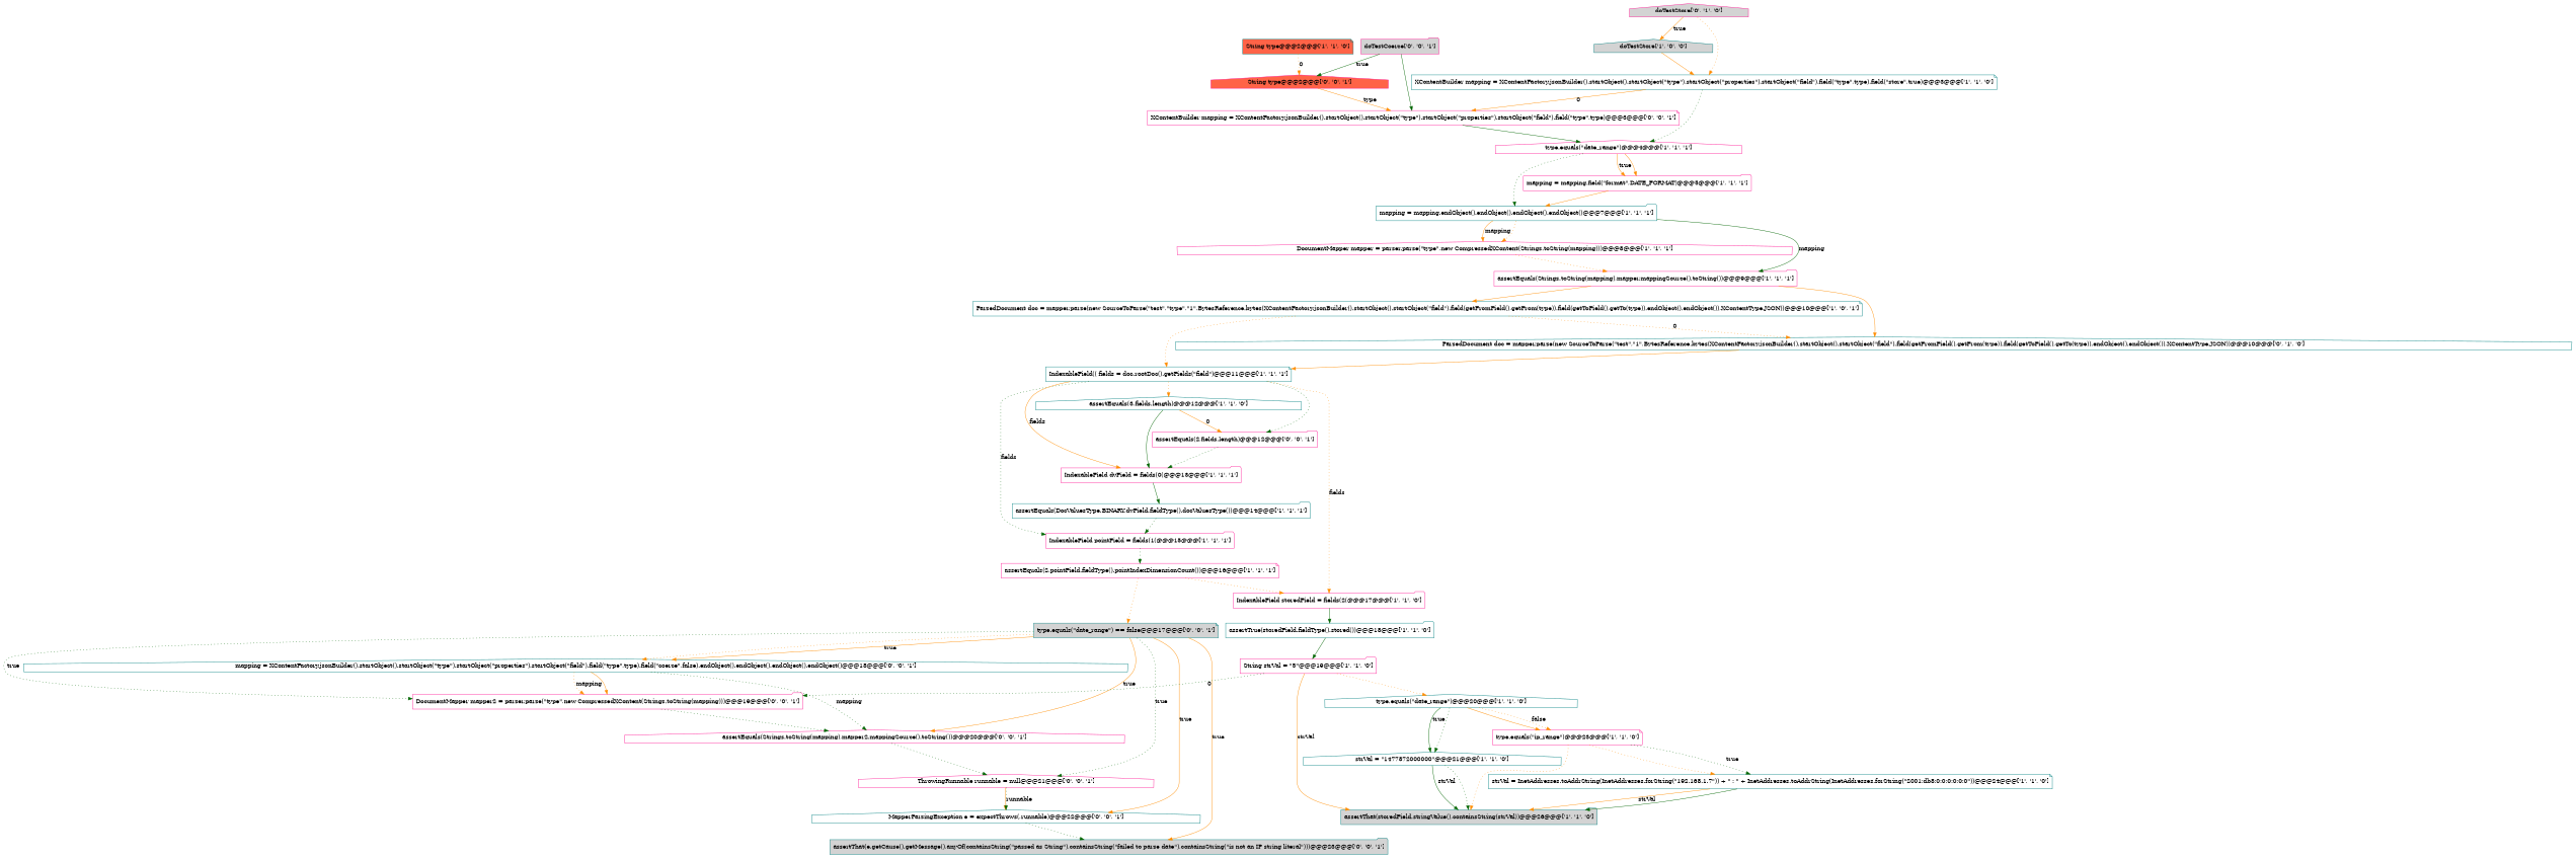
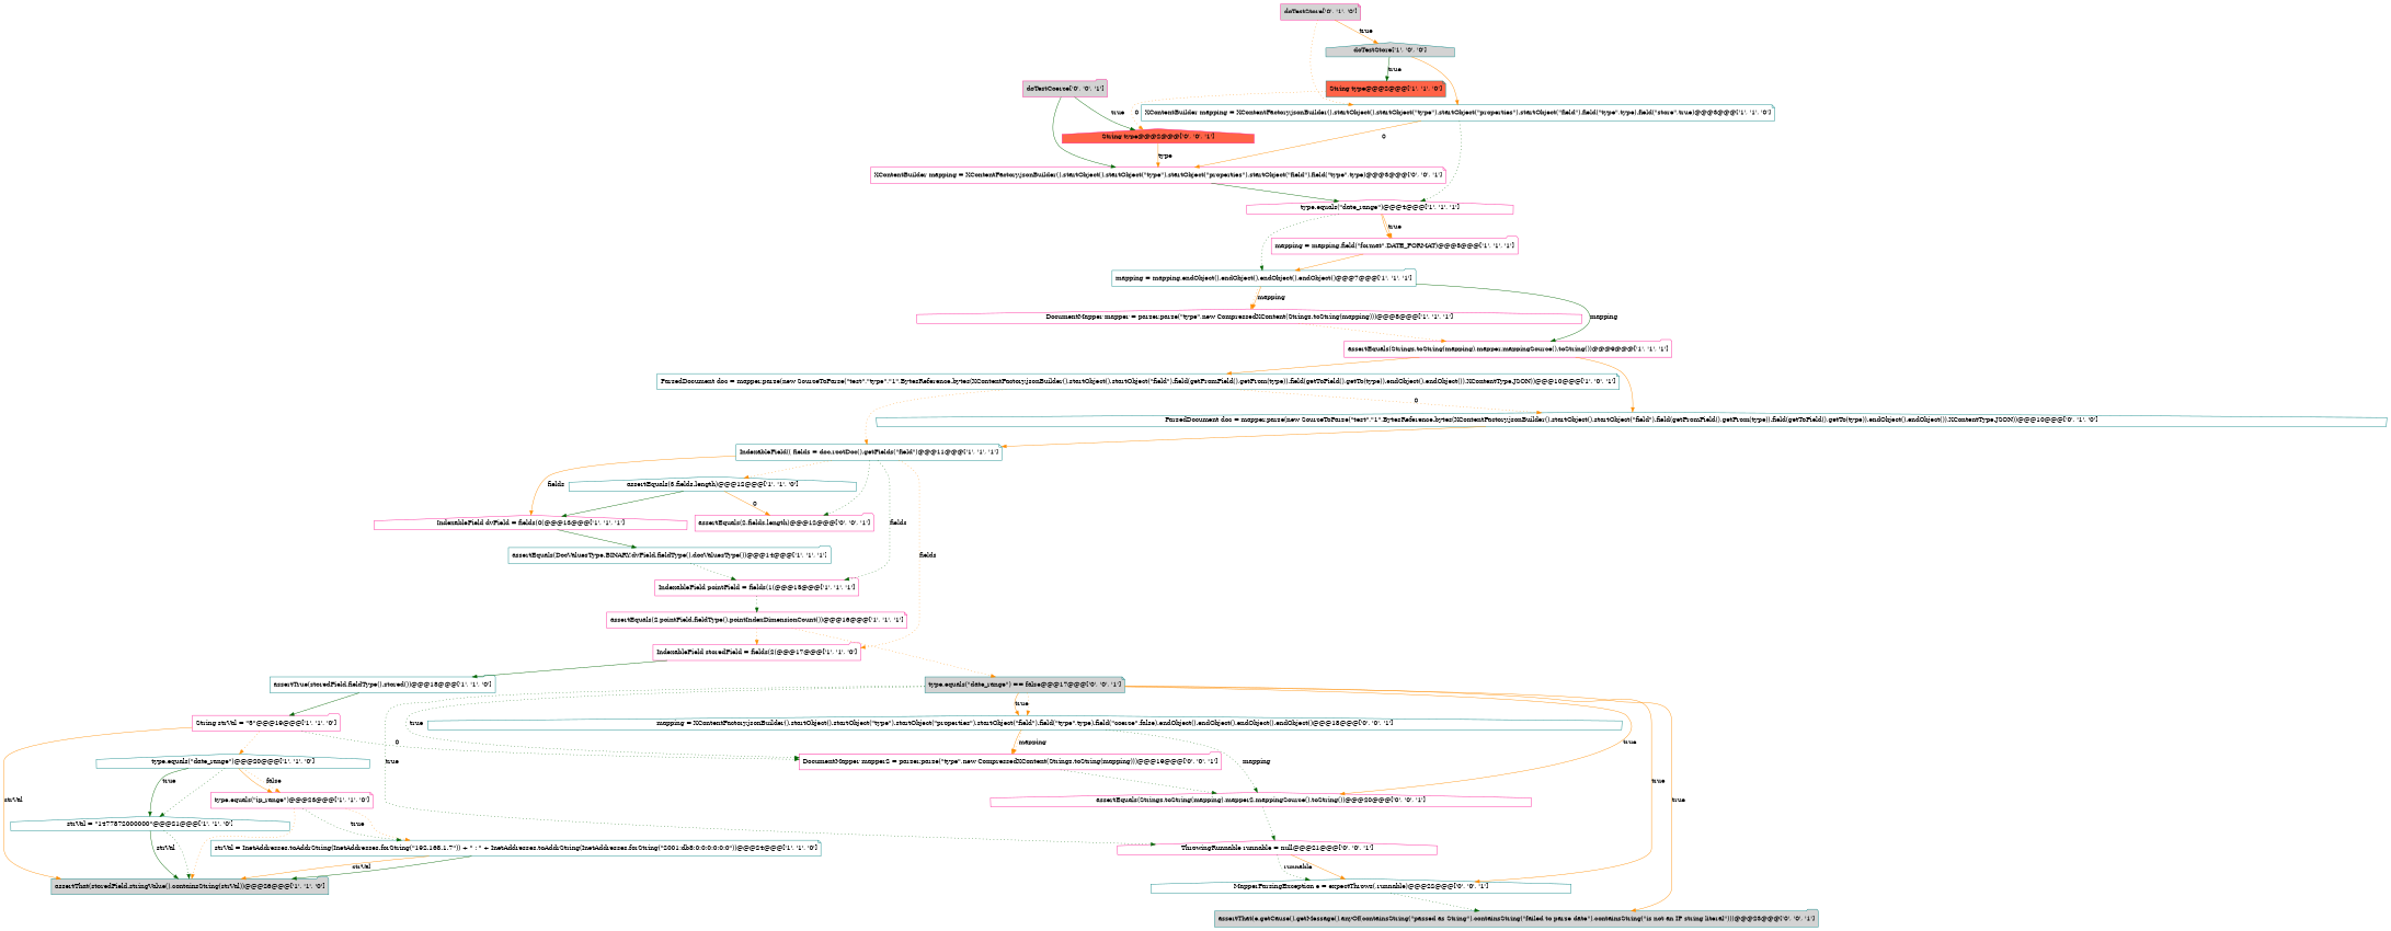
  digraph {
    node [color=deeppink fillcolor=white shape=house style=filled]
    edge [color=darkorange style=dotted]
    n1 [label="IndexableField pointField = fields(1(@@@15@@@['1', '1', '1']" shape=folder]
    n2 [label="assertEquals(2,pointField.fieldType().pointIndexDimensionCount())@@@16@@@['1', '1', '1']" shape=note]
    n3 [label="IndexableField storedField = fields(2(@@@17@@@['1', '1', '0']" shape=folder]
    n4 [color=teal fillcolor=lightgray label="type.equals(\"date_range\") == false@@@17@@@['0', '0', '1']" shape=note]
-   n5 [fillcolor=lightgray label="doTestStore['0', '1', '0']"]
+   n5 [fillcolor=lightgray label="doTestStore['0', '1', '0']" shape=note]
    n6 [color=teal label="XContentBuilder mapping = XContentFactory.jsonBuilder().startObject().startObject(\"type\").startObject(\"properties\").startObject(\"field\").field(\"type\",type).field(\"store\",true)@@@3@@@['1', '1', '0']" shape=note]
    n7 [color=teal fillcolor=lightgray label="doTestStore['1', '0', '0']"]
    n8 [label="XContentBuilder mapping = XContentFactory.jsonBuilder().startObject().startObject(\"type\").startObject(\"properties\").startObject(\"field\").field(\"type\",type)@@@3@@@['0', '0', '1']" shape=note]
    n9 [label="type.equals(\"date_range\")@@@4@@@['1', '1', '1']"]
    n10 [color=teal fillcolor=tomato label="String type@@@2@@@['1', '1', '0']" shape=note]
    n11 [fillcolor=tomato label="String type@@@2@@@['0', '0', '1']"]
    n12 [fillcolor=lightgray label="doTestCoerce['0', '0', '1']" shape=folder]
    n13 [label="ThrowingRunnable runnable = null@@@21@@@['0', '0', '1']"]
    n14 [color=teal label="MapperParsingException e = expectThrows(,runnable)@@@22@@@['0', '0', '1']"]
    n15 [color=teal fillcolor=lightgray label="assertThat(e.getCause().getMessage(),anyOf(containsString(\"passed as String\"),containsString(\"failed to parse date\"),containsString(\"is not an IP string literal\")))@@@23@@@['0', '0', '1']" shape=folder]
    n16 [color=teal label="ParsedDocument doc = mapper.parse(new SourceToParse(\"test\",\"type\",\"1\",BytesReference.bytes(XContentFactory.jsonBuilder().startObject().startObject(\"field\").field(getFromField(),getFrom(type)).field(getToField(),getTo(type)).endObject().endObject()),XContentType.JSON))@@@10@@@['1', '0', '1']" shape=note]
    n17 [color=teal label="ParsedDocument doc = mapper.parse(new SourceToParse(\"test\",\"1\",BytesReference.bytes(XContentFactory.jsonBuilder().startObject().startObject(\"field\").field(getFromField(),getFrom(type)).field(getToField(),getTo(type)).endObject().endObject()),XContentType.JSON))@@@10@@@['0', '1', '0']"]
    n18 [color=teal label="IndexableField(( fields = doc.rootDoc().getFields(\"field\")@@@11@@@['1', '1', '1']" shape=note]
-   n19 [label="IndexableField dvField = fields(0(@@@13@@@['1', '1', '1']" shape=folder]
+   n19 [label="IndexableField dvField = fields(0(@@@13@@@['1', '1', '1']"]
    n20 [color=teal label="assertEquals(3,fields.length)@@@12@@@['1', '1', '0']"]
    n21 [label="assertEquals(2,fields.length)@@@12@@@['0', '0', '1']" shape=folder]
    n22 [color=teal label="assertEquals(DocValuesType.BINARY,dvField.fieldType().docValuesType())@@@14@@@['1', '1', '1']" shape=folder]
    n23 [label="DocumentMapper mapper = parser.parse(\"type\",new CompressedXContent(Strings.toString(mapping)))@@@8@@@['1', '1', '1']"]
    n24 [label="assertEquals(Strings.toString(mapping),mapper.mappingSource().toString())@@@9@@@['1', '1', '1']" shape=folder]
    n25 [color=teal label="mapping = mapping.endObject().endObject().endObject().endObject()@@@7@@@['1', '1', '1']" shape=folder]
    n26 [label="mapping = mapping.field(\"format\",DATE_FORMAT)@@@5@@@['1', '1', '1']" shape=folder]
    n27 [label="assertEquals(Strings.toString(mapping),mapper2.mappingSource().toString())@@@20@@@['0', '0', '1']"]
    n28 [color=teal label="assertTrue(storedField.fieldType().stored())@@@18@@@['1', '1', '0']" shape=folder]
    n29 [label="String strVal = \"5\"@@@19@@@['1', '1', '0']" shape=folder]
    n30 [color=teal fillcolor=lightgray label="assertThat(storedField.stringValue(),containsString(strVal))@@@26@@@['1', '1', '0']" shape=folder]
    n31 [label="DocumentMapper mapper2 = parser.parse(\"type\",new CompressedXContent(Strings.toString(mapping)))@@@19@@@['0', '0', '1']" shape=folder]
    n32 [color=teal label="type.equals(\"date_range\")@@@20@@@['1', '1', '0']"]
    n33 [label="type.equals(\"ip_range\")@@@23@@@['1', '1', '0']" shape=note]
    n34 [color=teal label="strVal = \"1477872000000\"@@@21@@@['1', '1', '0']"]
    n35 [color=teal label="strVal = InetAddresses.toAddrString(InetAddresses.forString(\"192.168.1.7\")) + \" : \" + InetAddresses.toAddrString(InetAddresses.forString(\"2001:db8:0:0:0:0:0:0\"))@@@24@@@['1', '1', '0']" shape=note]
    n36 [color=teal label="mapping = XContentFactory.jsonBuilder().startObject().startObject(\"type\").startObject(\"properties\").startObject(\"field\").field(\"type\",type).field(\"coerce\",false).endObject().endObject().endObject().endObject()@@@18@@@['0', '0', '1']"]
    n1 -> n2 [color=darkgreen]
    n2 -> n3
    n2 -> n4
    n3 -> n28 [color=darkgreen style=solid]
    n4 -> n13 [color=darkgreen label=true]
    n4 -> n14 [label=true style=solid]
    n4 -> n15 [label=true style=solid]
    n4 -> n27 [label=true style=solid]
    n4 -> n31 [color=darkgreen label=true]
    n4 -> n36 [label=true style=solid]
    n4 -> n36
    n5 -> n6
    n5 -> n7 [label=true style=solid]
    n6 -> n8 [label=0 style=solid]
    n6 -> n9 [color=darkgreen]
    n7 -> n6 [style=solid]
+   n7 -> n10 [color=darkgreen label=true style=solid]
    n8 -> n9 [color=darkgreen style=solid]
    n9 -> n25 [color=darkgreen]
    n9 -> n26 [label=true style=solid]
    n9 -> n26 [style=solid]
    n10 -> n11 [label=0]
    n11 -> n8 [label=type style=solid]
    n12 -> n8 [color=darkgreen style=solid]
    n12 -> n11 [color=darkgreen label=true style=solid]
    n13 -> n14 [style=solid]
    n13 -> n14 [color=darkgreen label=runnable]
    n14 -> n15 [color=darkgreen]
    n16 -> n17 [label=0]
    n16 -> n18
    n17 -> n18 [style=solid]
    n18 -> n1 [color=darkgreen label=fields]
    n18 -> n3 [label=fields]
    n18 -> n19 [label=fields style=solid]
    n18 -> n20
    n18 -> n21 [color=darkgreen]
    n19 -> n22 [color=darkgreen style=solid]
    n20 -> n19 [color=darkgreen style=solid]
    n20 -> n21 [label=0 style=solid]
-   n21 -> n19 [color=darkgreen]
    n22 -> n1 [color=darkgreen]
    n23 -> n24
    n24 -> n16 [style=solid]
    n24 -> n17 [style=solid]
    n25 -> n23 [label=mapping style=solid]
    n25 -> n23
    n25 -> n24 [color=darkgreen label=mapping style=solid]
    n26 -> n25 [style=solid]
    n27 -> n13 [color=darkgreen]
    n28 -> n29 [color=darkgreen style=solid]
    n29 -> n30 [label=strVal style=solid]
    n29 -> n31 [color=darkgreen label=0]
    n29 -> n32
    n31 -> n27 [color=darkgreen]
    n32 -> n33 [label=false]
    n32 -> n33 [style=solid]
    n32 -> n34 [color=darkgreen label=true style=solid]
    n32 -> n34 [color=darkgreen]
    n33 -> n30
    n33 -> n35 [color=darkgreen label=true]
    n33 -> n35
    n34 -> n30 [color=darkgreen label=strVal style=solid]
    n34 -> n30 [color=darkgreen]
    n35 -> n30 [label=strVal style=solid]
    n35 -> n30 [color=darkgreen style=solid]
    n36 -> n27 [color=darkgreen label=mapping]
    n36 -> n31 [label=mapping]
    n36 -> n31 [style=solid]
  }
